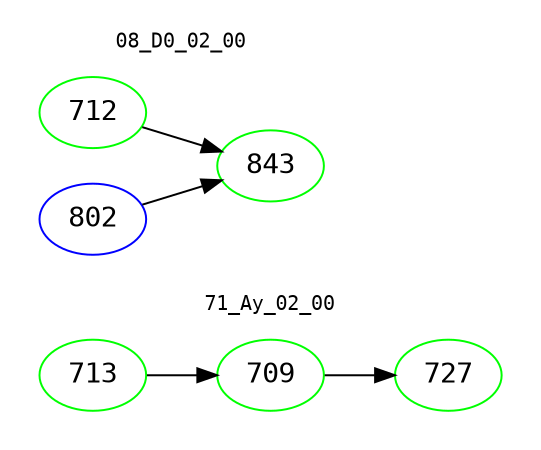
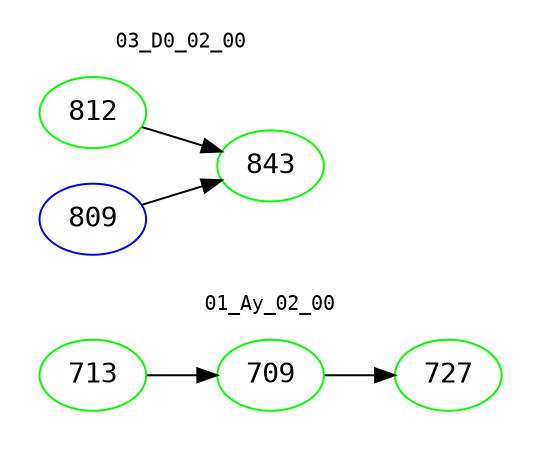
  digraph {
    fontname="DejaVu Sans Mono"
    rankdir=LR
    node [color=green fontname="DejaVu Sans Mono"]
    edge [color=black fontname="DejaVu Sans Mono"]
    n1 [label=713]
    n2 [label=709]
    n3 [label=727]
-   n4 [label=712]
-   n5 [color=blue label=802]
+   n4 [label=812]
+   n5 [color=blue label=809]
    n6 [label=843]
    subgraph cluster_1 {
      color=white
      fontsize=10
-     label="71_Ay_02_00"
+     label="01_Ay_02_00"
      n1
      n2
      n3
    }
    subgraph cluster_2 {
      color=white
      fontsize=10
-     label="08_D0_02_00"
+     label="03_D0_02_00"
      n4
      n5
      n6
    }
    n1 -> n2
    n2 -> n3
    n4 -> n6
    n5 -> n6
  }
